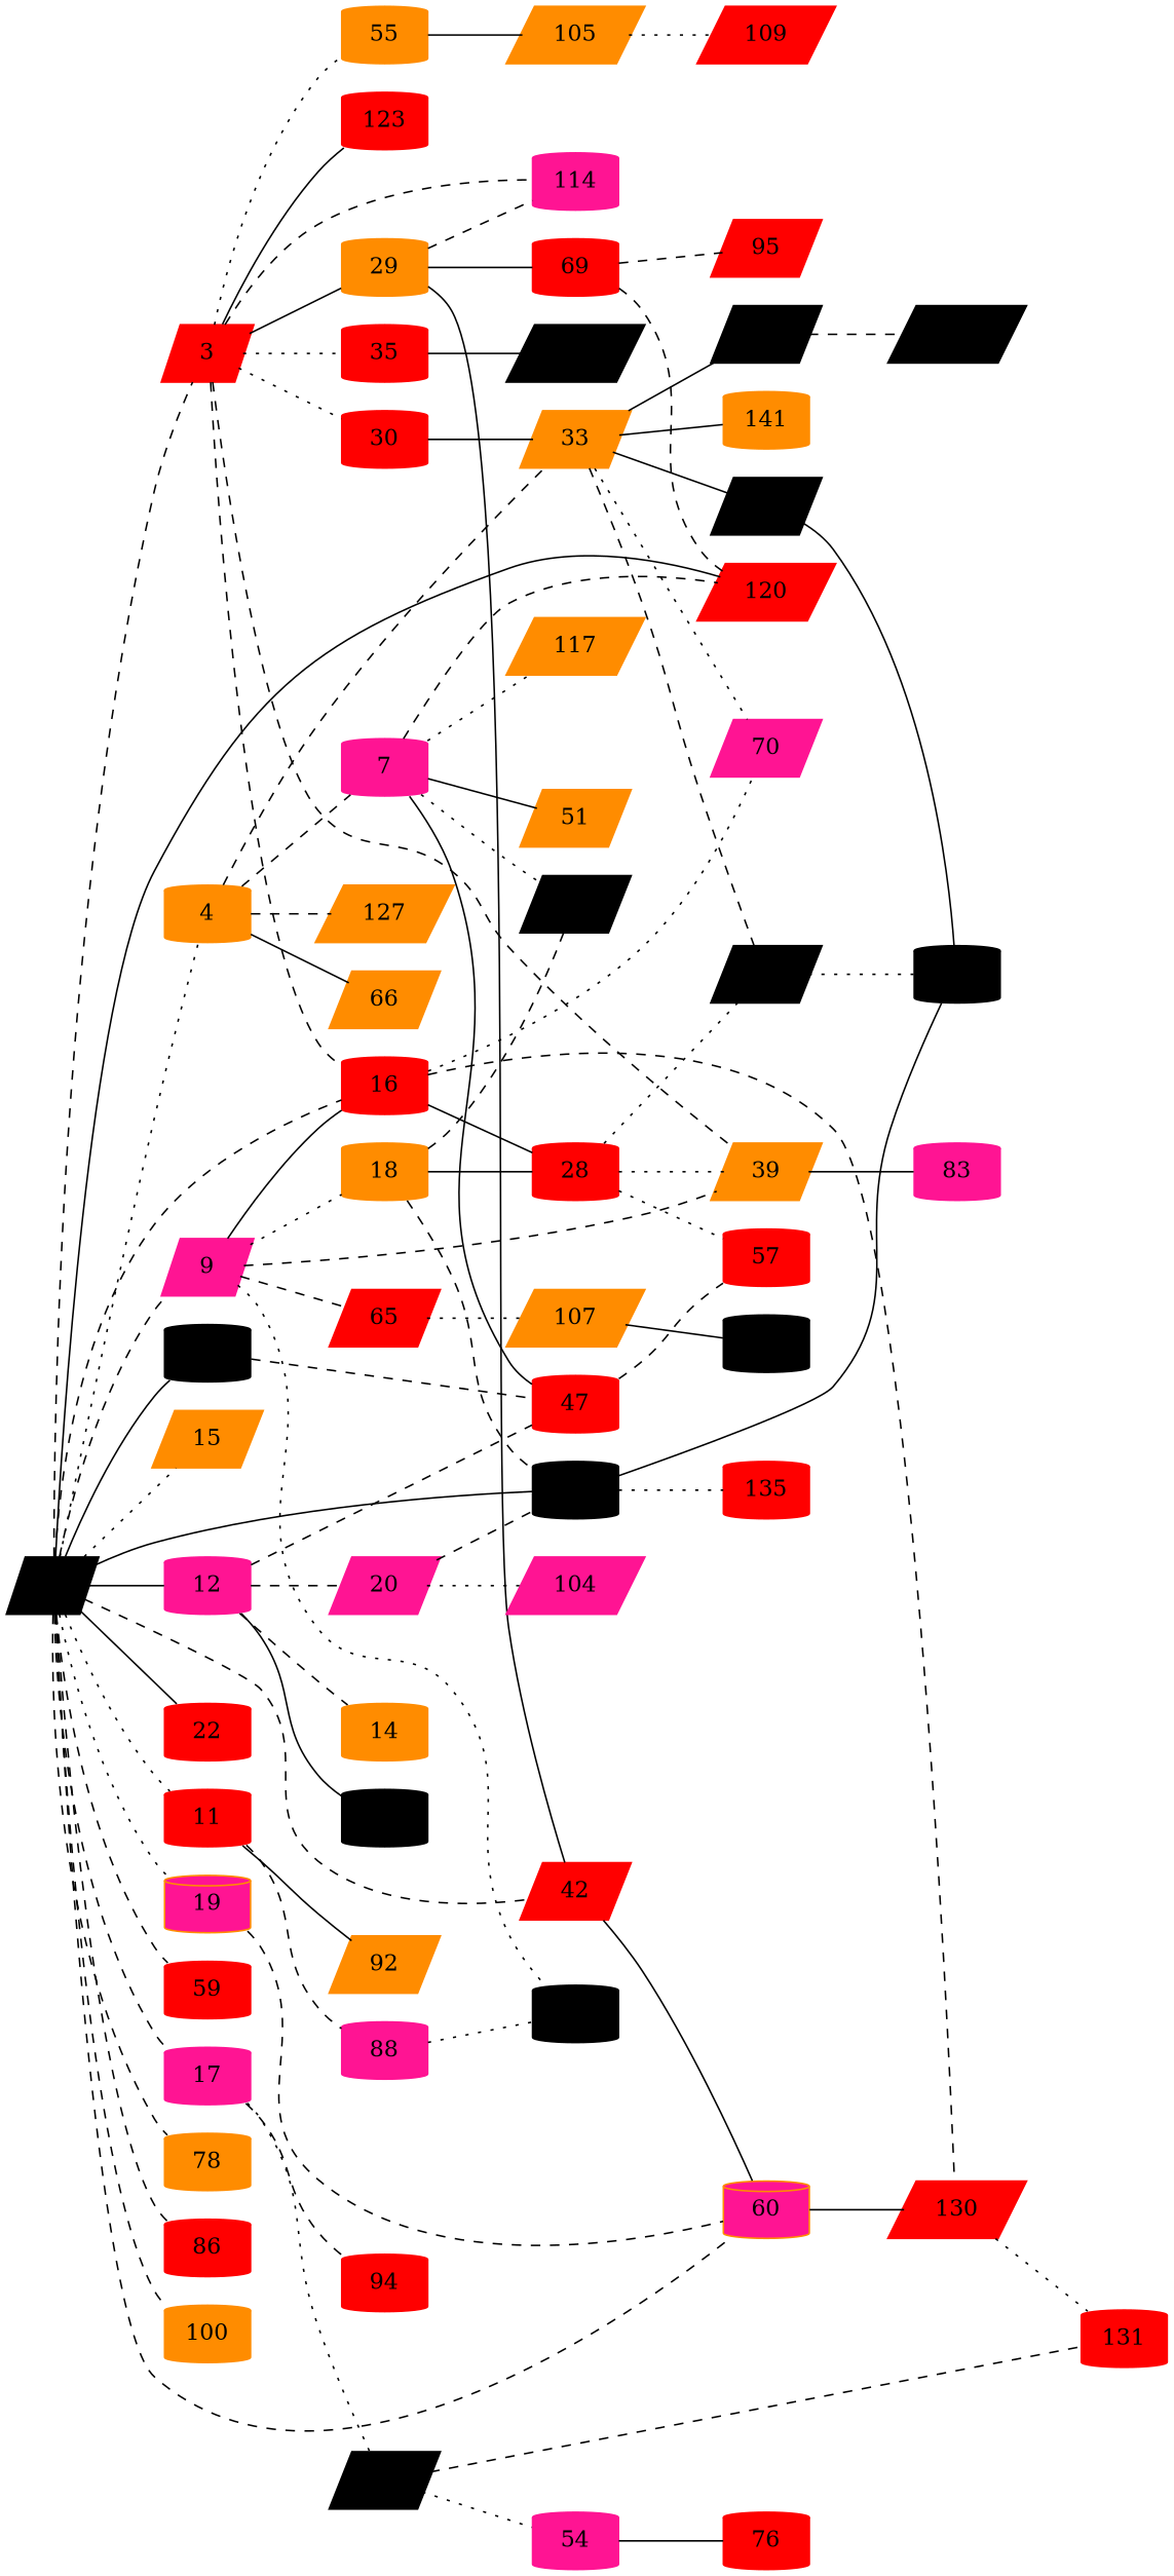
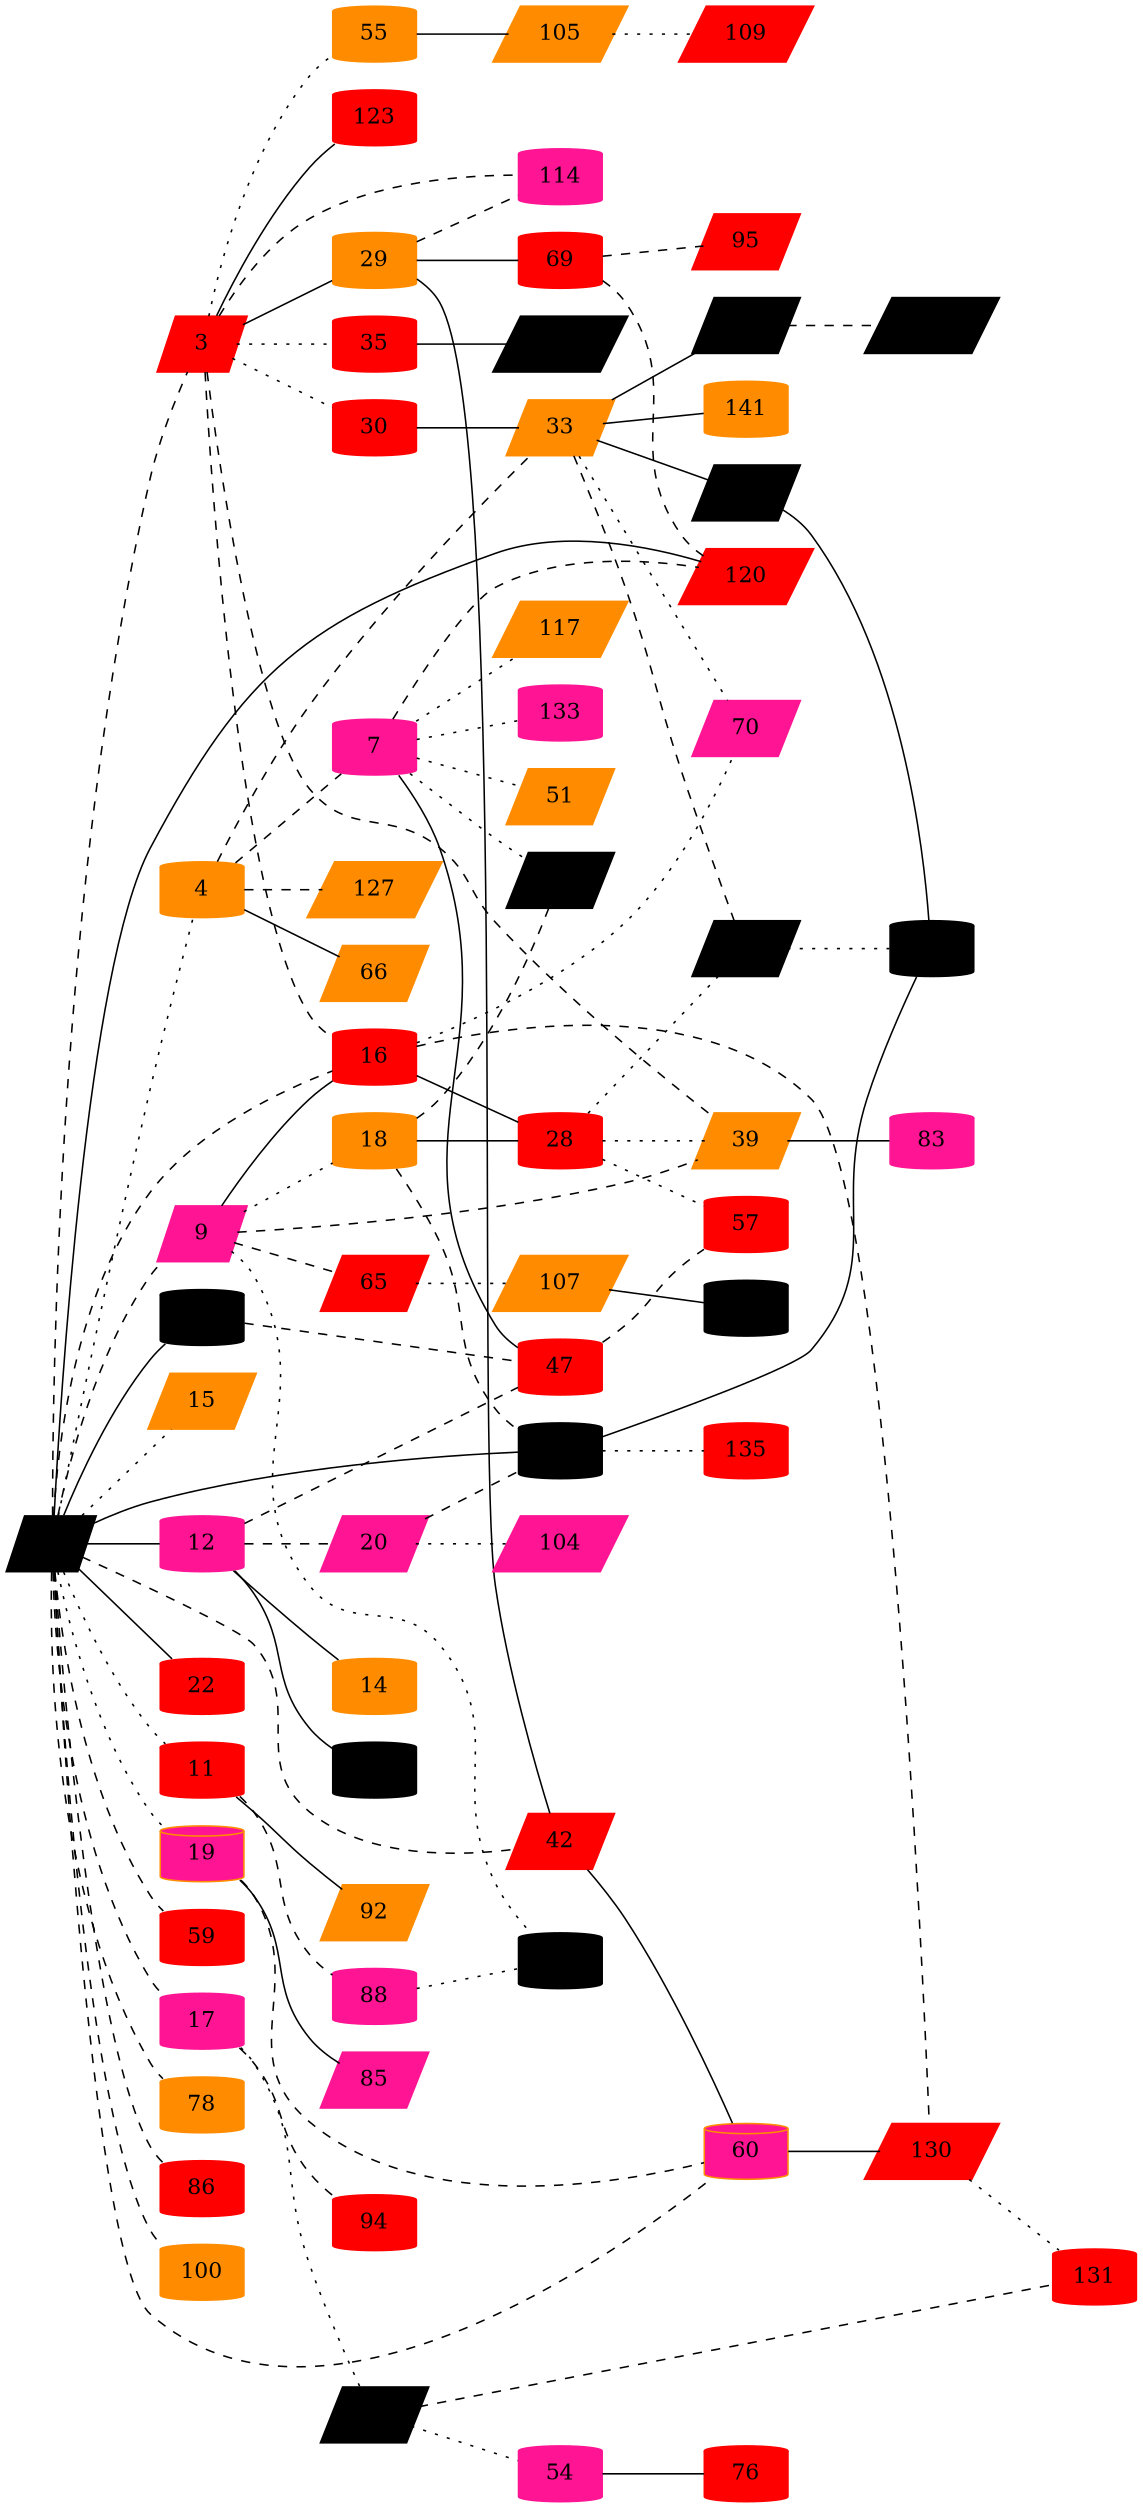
  graph {
    rankdir=LR
    node [color=red shape=cylinder style=filled]
    edge [style=dashed]
    1 [color=black shape=parallelogram super="+23+2"]
    3 [shape=parallelogram super="+80+10"]
    4 [color=darkorange]
    9 [color=deeppink shape=parallelogram super="+49+140+46"]
    11
    12 [color=deeppink super="+25"]
    13 [color=black]
    15 [color=darkorange shape=parallelogram super="+38"]
    16 [super="+70+84"]
    17 [color=deeppink super="+77"]
    19 [color=darkorange fillcolor=deeppink super="+116"]
    22
    42 [shape=parallelogram super="+87"]
    58 [color=black super="+110+124"]
    59
    60 [color=darkorange fillcolor=deeppink super="+114"]
    78 [color=darkorange]
    86
    100 [color=darkorange]
    120 [shape=parallelogram super="+128"]
    29 [color=darkorange super="+44+79"]
    30
    35 [super="+50"]
    39 [color=darkorange shape=parallelogram super="+40"]
    55 [color=darkorange super="+143"]
    n26 [color=deeppink label=114]
    123 [super="+126"]
    7 [color=deeppink super="+62+31+24+72+34"]
    33 [color=darkorange shape=parallelogram super="+36+48"]
    66 [color=darkorange shape=parallelogram super="+75"]
    127 [color=darkorange shape=parallelogram]
    18 [color=darkorange super="+43+41"]
    65 [shape=parallelogram super="+98"]
    97 [color=black]
    88 [color=deeppink super="+118"]
    92 [color=darkorange shape=parallelogram]
    47 [super="+102"]
    14 [color=darkorange]
    61 [color=black]
    20 [color=deeppink shape=parallelogram]
    28 [super="+56"]
    n42 [color=deeppink label=70 shape=parallelogram]
    130 [shape=parallelogram]
    21 [color=black shape=parallelogram super="+64"]
    94
+   85 [color=deeppink shape=parallelogram]
    101 [color=black]
    135
    69 [super="+103"]
    134 [color=black shape=parallelogram]
    83 [color=deeppink]
    105 [color=darkorange shape=parallelogram]
    27 [color=black shape=parallelogram super="+111"]
    51 [color=darkorange shape=parallelogram]
    117 [color=darkorange shape=parallelogram]
+   133 [color=deeppink]
    91 [color=black shape=parallelogram super="+129"]
    63 [color=black shape=parallelogram super="+99"]
    68 [color=black shape=parallelogram]
    141 [color=darkorange]
    57
    107 [color=darkorange shape=parallelogram]
    104 [color=deeppink shape=parallelogram]
    131 [super="+136"]
    54 [color=deeppink]
    76
    95 [shape=parallelogram]
    113 [color=black shape=parallelogram]
    109 [shape=parallelogram]
    115 [color=black]
    1 -- 3
    1 -- 4 [style=dotted]
    1 -- 9
    1 -- 11 [style=dotted]
    1 -- 12 [style=solid weight=2]
    1 -- 13 [style=solid]
    1 -- 15 [style=dotted]
    1 -- 16
    1 -- 17
    1 -- 19 [style=dotted]
    1 -- 22 [style=solid]
    1 -- 42
    1 -- 58 [style=solid]
    1 -- 59
    1 -- 60
    1 -- 78
    1 -- 86
    1 -- 100
    1 -- 120 [style=solid weight=2]
    3 -- 16
    3 -- 29 [style=solid]
    3 -- 30 [style=dotted]
    3 -- 35 [style=dotted]
    3 -- 39
    3 -- 55 [style=dotted]
    3 -- n26
    3 -- 123 [style=solid]
    4 -- 7
    4 -- 33
    4 -- 66 [style=solid]
    4 -- 127
    9 -- 16 [style=solid]
    9 -- 39
    9 -- 18 [style=dotted]
    9 -- 65 [weight=2]
    9 -- 97 [style=dotted]
    11 -- 88
    11 -- 92 [style=solid]
    12 -- 47
-   12 -- 14
+   12 -- 14 [style=solid]
    12 -- 61 [style=solid]
    12 -- 20
    13 -- 47
    16 -- 28 [style=solid]
    16 -- n42 [style=dotted]
    16 -- 130
    17 -- 21 [style=dotted]
    17 -- 94
    19 -- 60
+   19 -- 85 [style=solid]
    42 -- 60 [style=solid]
    58 -- 101 [style=solid]
    58 -- 135 [style=dotted]
    60 -- 130 [style=solid]
    29 -- 42 [style=solid]
    29 -- n26
    29 -- 69 [style=solid]
    30 -- 33 [style=solid]
    35 -- 134 [style=solid]
    39 -- 83 [style=solid]
    55 -- 105 [style=solid]
    7 -- 120
    7 -- 47 [style=solid]
    7 -- 27 [style=dotted]
-   7 -- 51 [style=solid]
+   7 -- 51 [style=dotted]
    7 -- 117 [style=dotted]
+   7 -- 133 [style=dotted]
    33 -- n42 [style=dotted]
    33 -- 91
    33 -- 63 [style=solid weight=2]
    33 -- 68 [style=solid]
    33 -- 141 [style=solid]
    18 -- 58
    18 -- 28 [style=solid]
    18 -- 27
    65 -- 107 [style=dotted]
    88 -- 97 [style=dotted]
    47 -- 57
    20 -- 58
    20 -- 104 [style=dotted]
    28 -- 39 [style=dotted]
    28 -- 91 [style=dotted]
    28 -- 57 [style=dotted]
    130 -- 131 [style=dotted]
    21 -- 131
    21 -- 54 [style=dotted]
    69 -- 120
    69 -- 95
    105 -- 109 [style=dotted]
    91 -- 101 [style=dotted]
    63 -- 113
    68 -- 101 [style=solid]
    107 -- 115 [style=solid]
    54 -- 76 [style=solid]
  }
